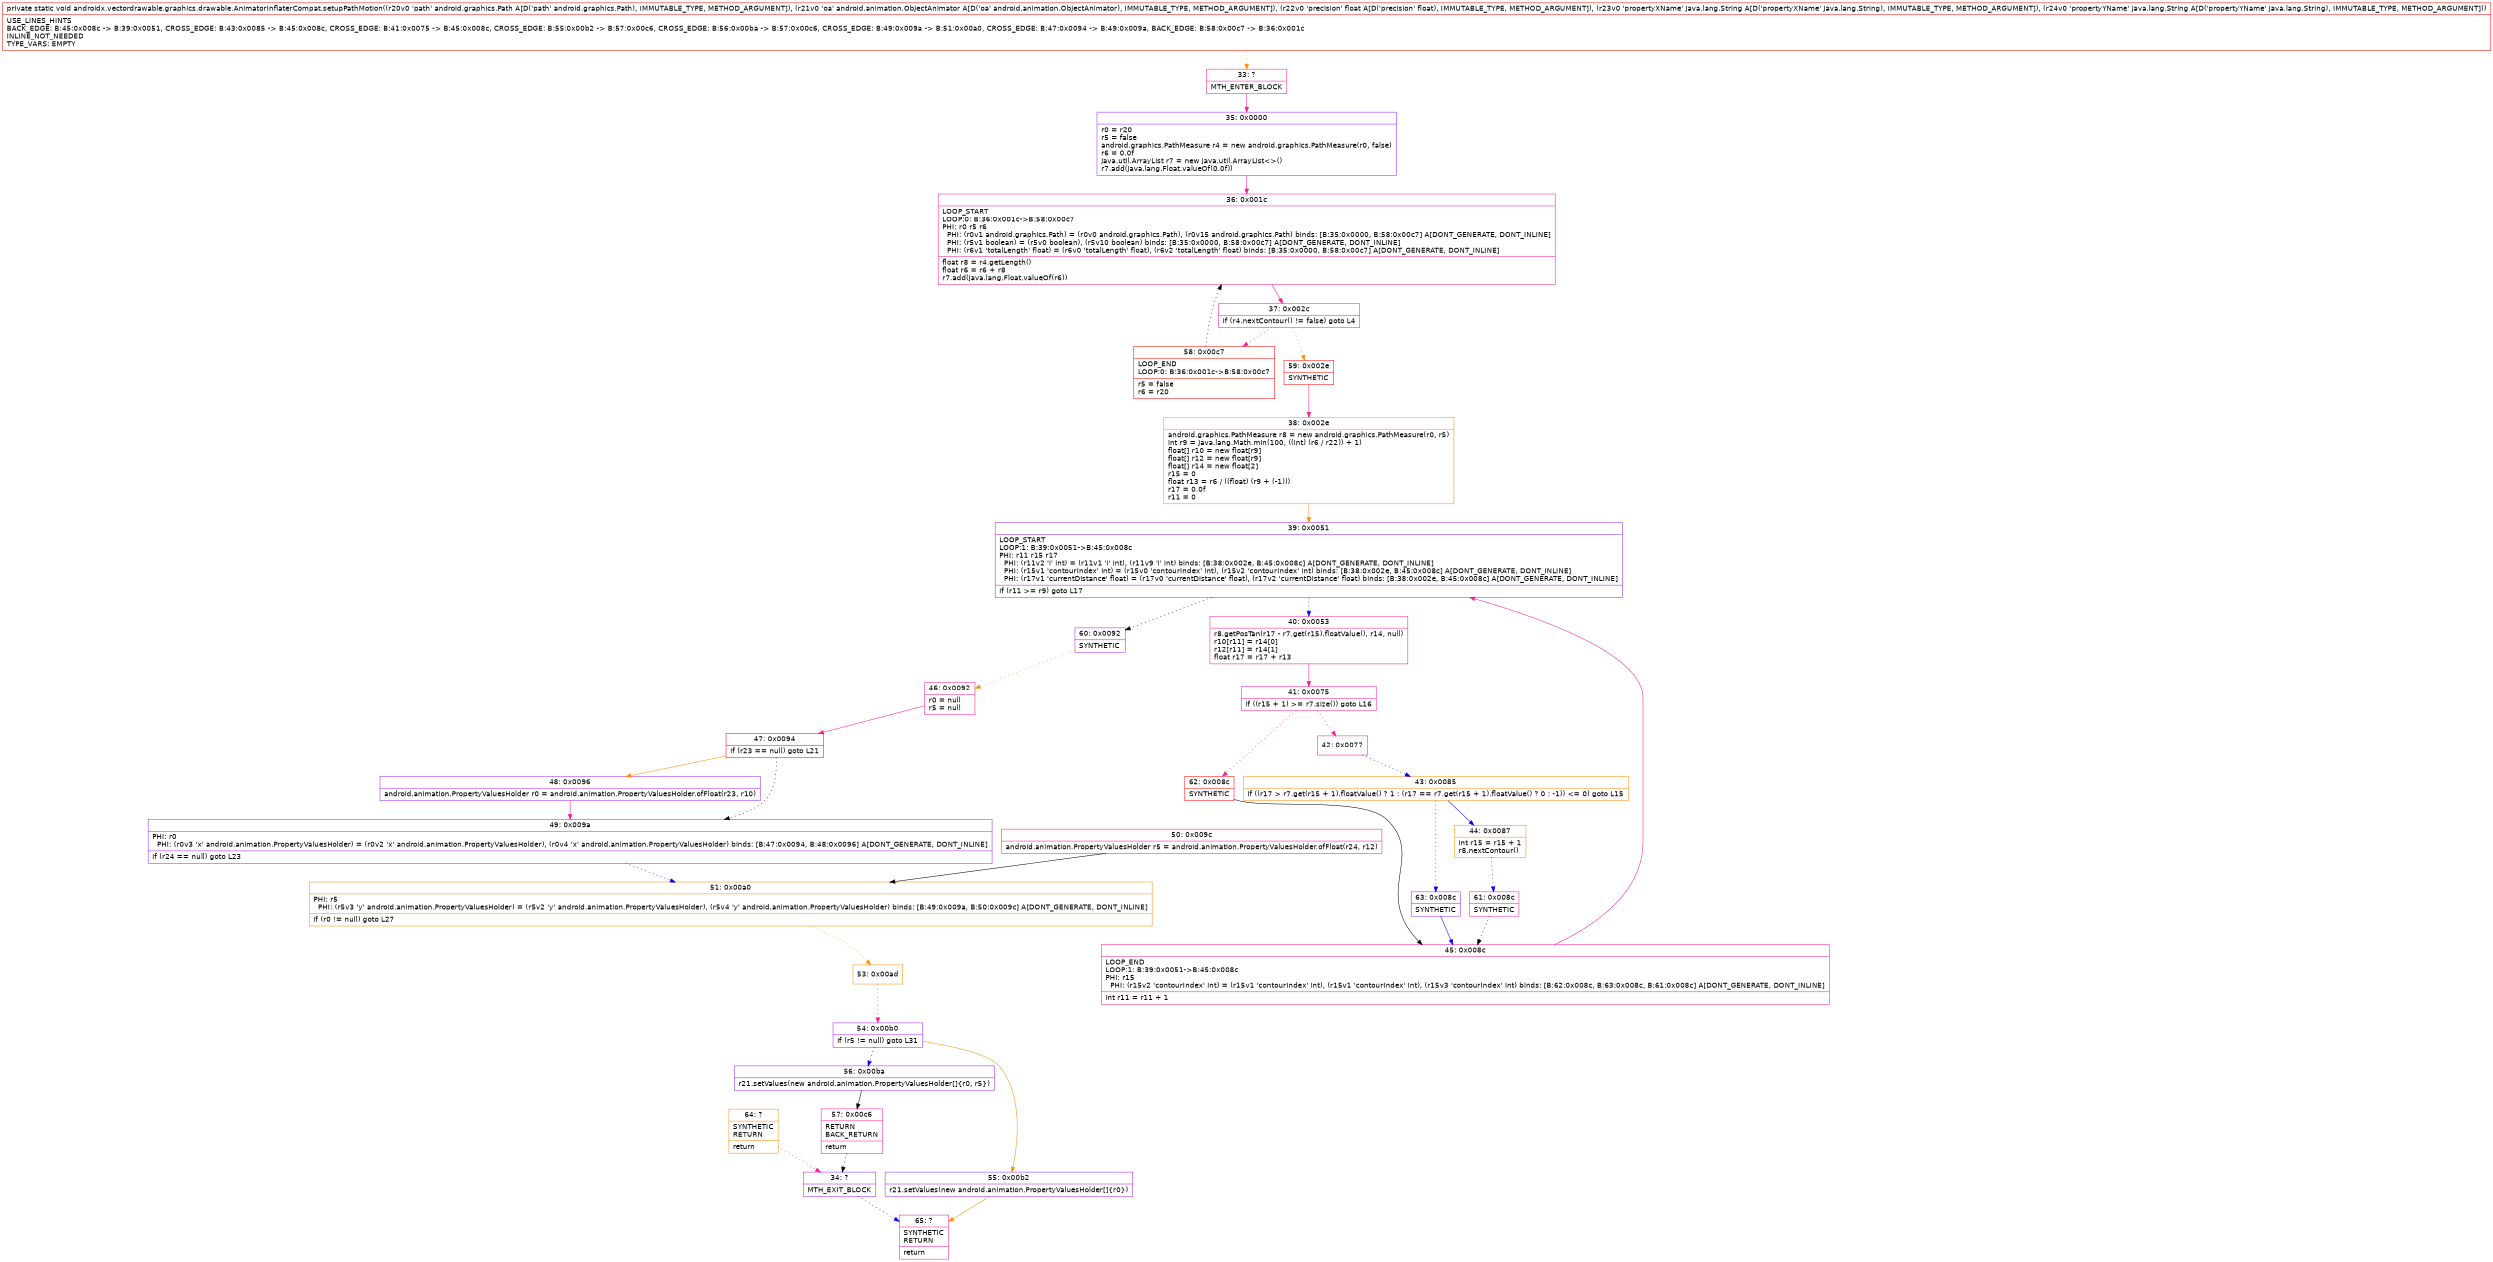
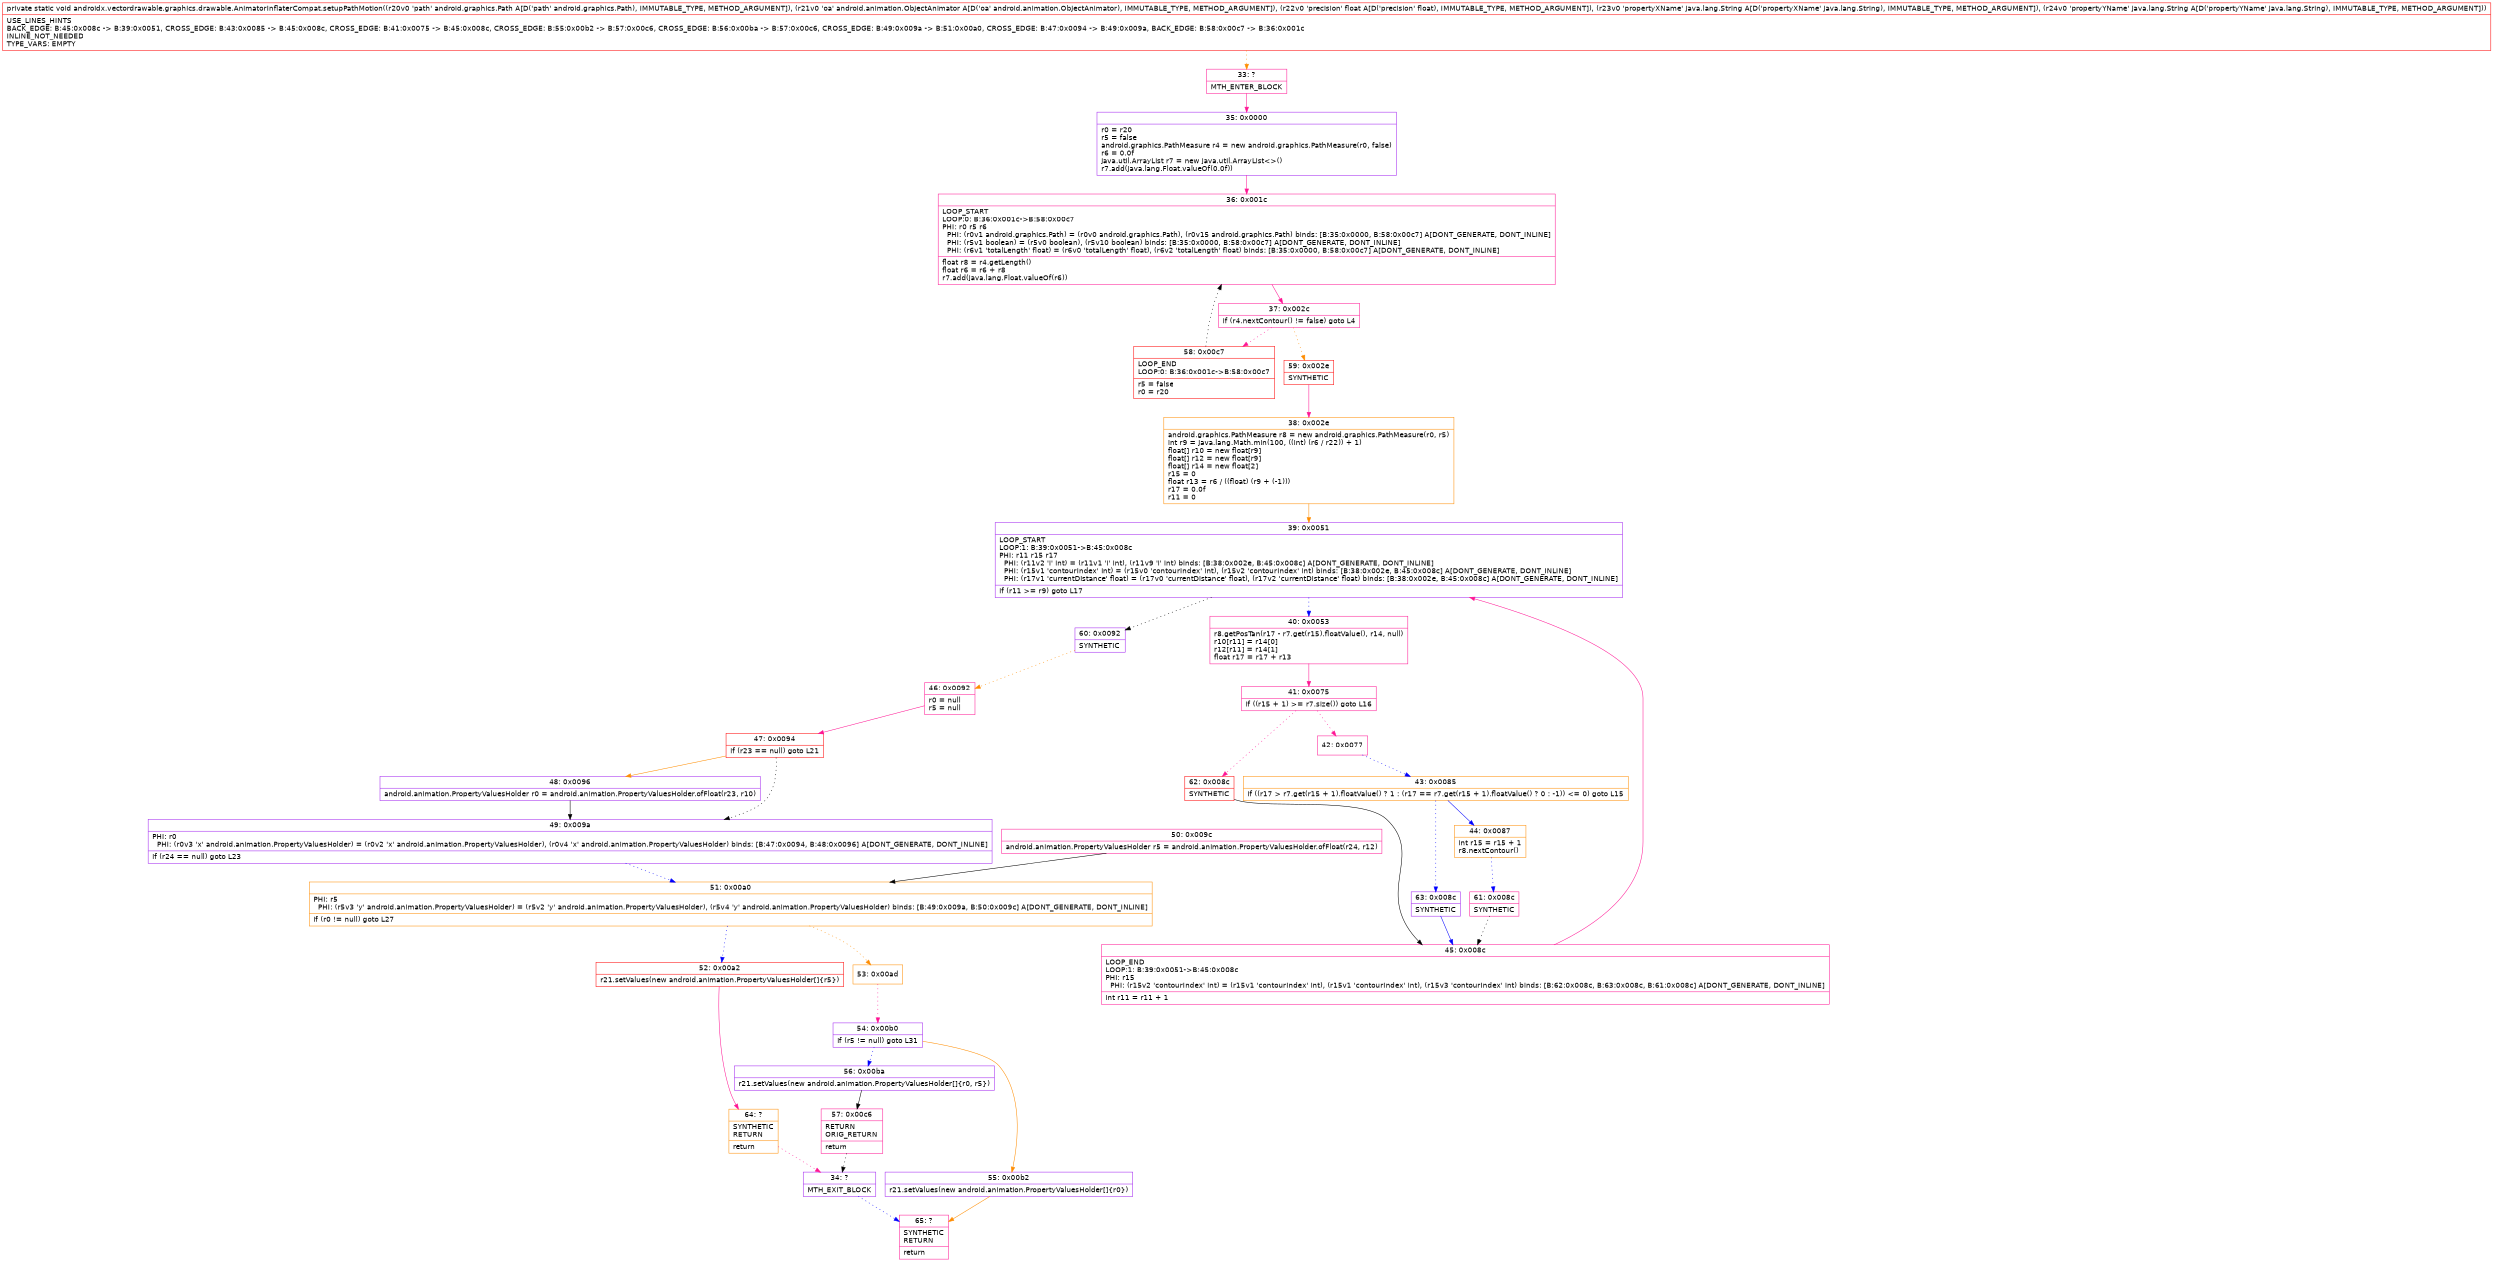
  digraph {
    fontname="DejaVu Sans"
    node [color=deeppink fontname="DejaVu Sans" shape=record]
    edge [color=deeppink fontname="DejaVu Sans" style=dotted]
    n1 [label="{33\:\ ?|MTH_ENTER_BLOCK\l}"]
    n2 [color=purple label="{35\:\ 0x0000|r0 = r20\lr5 = false\landroid.graphics.PathMeasure r4 = new android.graphics.PathMeasure(r0, false)\lr6 = 0.0f\ljava.util.ArrayList r7 = new java.util.ArrayList\<\>()\lr7.add(java.lang.Float.valueOf(0.0f))\l}"]
    n3 [label="{36\:\ 0x001c|LOOP_START\lLOOP:0: B:36:0x001c\-\>B:58:0x00c7\lPHI: r0 r5 r6 \l  PHI: (r0v1 android.graphics.Path) = (r0v0 android.graphics.Path), (r0v15 android.graphics.Path) binds: [B:35:0x0000, B:58:0x00c7] A[DONT_GENERATE, DONT_INLINE]\l  PHI: (r5v1 boolean) = (r5v0 boolean), (r5v10 boolean) binds: [B:35:0x0000, B:58:0x00c7] A[DONT_GENERATE, DONT_INLINE]\l  PHI: (r6v1 'totalLength' float) = (r6v0 'totalLength' float), (r6v2 'totalLength' float) binds: [B:35:0x0000, B:58:0x00c7] A[DONT_GENERATE, DONT_INLINE]\l|float r8 = r4.getLength()\lfloat r6 = r6 + r8\lr7.add(java.lang.Float.valueOf(r6))\l}"]
    n4 [label="{37\:\ 0x002c|if (r4.nextContour() != false) goto L4\l}"]
-   n5 [color=red label="{58\:\ 0x00c7|LOOP_END\lLOOP:0: B:36:0x001c\-\>B:58:0x00c7\l|r5 = false\lr6 = r20\l}"]
+   n5 [color=red label="{58\:\ 0x00c7|LOOP_END\lLOOP:0: B:36:0x001c\-\>B:58:0x00c7\l|r5 = false\lr0 = r20\l}"]
    n6 [color=red label="{59\:\ 0x002e|SYNTHETIC\l}"]
    n7 [color=darkorange label="{38\:\ 0x002e|android.graphics.PathMeasure r8 = new android.graphics.PathMeasure(r0, r5)\lint r9 = java.lang.Math.min(100, ((int) (r6 \/ r22)) + 1)\lfloat[] r10 = new float[r9]\lfloat[] r12 = new float[r9]\lfloat[] r14 = new float[2]\lr15 = 0\lfloat r13 = r6 \/ ((float) (r9 + (\-1)))\lr17 = 0.0f\lr11 = 0\l}"]
    n8 [color=purple label="{39\:\ 0x0051|LOOP_START\lLOOP:1: B:39:0x0051\-\>B:45:0x008c\lPHI: r11 r15 r17 \l  PHI: (r11v2 'i' int) = (r11v1 'i' int), (r11v9 'i' int) binds: [B:38:0x002e, B:45:0x008c] A[DONT_GENERATE, DONT_INLINE]\l  PHI: (r15v1 'contourIndex' int) = (r15v0 'contourIndex' int), (r15v2 'contourIndex' int) binds: [B:38:0x002e, B:45:0x008c] A[DONT_GENERATE, DONT_INLINE]\l  PHI: (r17v1 'currentDistance' float) = (r17v0 'currentDistance' float), (r17v2 'currentDistance' float) binds: [B:38:0x002e, B:45:0x008c] A[DONT_GENERATE, DONT_INLINE]\l|if (r11 \>= r9) goto L17\l}"]
    n9 [label="{40\:\ 0x0053|r8.getPosTan(r17 \- r7.get(r15).floatValue(), r14, null)\lr10[r11] = r14[0]\lr12[r11] = r14[1]\lfloat r17 = r17 + r13\l}"]
    n10 [color=purple label="{60\:\ 0x0092|SYNTHETIC\l}"]
    n11 [label="{41\:\ 0x0075|if ((r15 + 1) \>= r7.size()) goto L16\l}"]
    n12 [label="{46\:\ 0x0092|r0 = null\lr5 = null\l}"]
    n13 [label="{42\:\ 0x0077}"]
    n14 [color=red label="{62\:\ 0x008c|SYNTHETIC\l}"]
    n15 [color=darkorange label="{43\:\ 0x0085|if ((r17 \> r7.get(r15 + 1).floatValue() ? 1 : (r17 == r7.get(r15 + 1).floatValue() ? 0 : \-1)) \<= 0) goto L15\l}"]
    n16 [label="{45\:\ 0x008c|LOOP_END\lLOOP:1: B:39:0x0051\-\>B:45:0x008c\lPHI: r15 \l  PHI: (r15v2 'contourIndex' int) = (r15v1 'contourIndex' int), (r15v1 'contourIndex' int), (r15v3 'contourIndex' int) binds: [B:62:0x008c, B:63:0x008c, B:61:0x008c] A[DONT_GENERATE, DONT_INLINE]\l|int r11 = r11 + 1\l}"]
    n17 [color=darkorange label="{44\:\ 0x0087|int r15 = r15 + 1\lr8.nextContour()\l}"]
    n18 [color=purple label="{63\:\ 0x008c|SYNTHETIC\l}"]
    n19 [label="{61\:\ 0x008c|SYNTHETIC\l}"]
    n20 [color=red label="{47\:\ 0x0094|if (r23 == null) goto L21\l}"]
    n21 [color=purple label="{48\:\ 0x0096|android.animation.PropertyValuesHolder r0 = android.animation.PropertyValuesHolder.ofFloat(r23, r10)\l}"]
    n22 [color=purple label="{49\:\ 0x009a|PHI: r0 \l  PHI: (r0v3 'x' android.animation.PropertyValuesHolder) = (r0v2 'x' android.animation.PropertyValuesHolder), (r0v4 'x' android.animation.PropertyValuesHolder) binds: [B:47:0x0094, B:48:0x0096] A[DONT_GENERATE, DONT_INLINE]\l|if (r24 == null) goto L23\l}"]
    n23 [color=darkorange label="{51\:\ 0x00a0|PHI: r5 \l  PHI: (r5v3 'y' android.animation.PropertyValuesHolder) = (r5v2 'y' android.animation.PropertyValuesHolder), (r5v4 'y' android.animation.PropertyValuesHolder) binds: [B:49:0x009a, B:50:0x009c] A[DONT_GENERATE, DONT_INLINE]\l|if (r0 != null) goto L27\l}"]
    n24 [label="{50\:\ 0x009c|android.animation.PropertyValuesHolder r5 = android.animation.PropertyValuesHolder.ofFloat(r24, r12)\l}"]
+   n25 [color=red label="{52\:\ 0x00a2|r21.setValues(new android.animation.PropertyValuesHolder[]\{r5\})\l}"]
    n26 [color=darkorange label="{53\:\ 0x00ad}"]
    n27 [color=darkorange label="{64\:\ ?|SYNTHETIC\lRETURN\l|return\l}"]
    n28 [color=purple label="{54\:\ 0x00b0|if (r5 != null) goto L31\l}"]
    n29 [color=purple label="{34\:\ ?|MTH_EXIT_BLOCK\l}"]
    n30 [label="{65\:\ ?|SYNTHETIC\lRETURN\l|return\l}"]
    n31 [color=purple label="{55\:\ 0x00b2|r21.setValues(new android.animation.PropertyValuesHolder[]\{r0\})\l}"]
    n32 [color=purple label="{56\:\ 0x00ba|r21.setValues(new android.animation.PropertyValuesHolder[]\{r0, r5\})\l}"]
-   n33 [label="{57\:\ 0x00c6|RETURN\lBACK_RETURN\l|return\l}"]
+   n33 [label="{57\:\ 0x00c6|RETURN\lORIG_RETURN\l|return\l}"]
    n34 [color=red label="{private static void androidx.vectordrawable.graphics.drawable.AnimatorInflaterCompat.setupPathMotion((r20v0 'path' android.graphics.Path A[D('path' android.graphics.Path), IMMUTABLE_TYPE, METHOD_ARGUMENT]), (r21v0 'oa' android.animation.ObjectAnimator A[D('oa' android.animation.ObjectAnimator), IMMUTABLE_TYPE, METHOD_ARGUMENT]), (r22v0 'precision' float A[D('precision' float), IMMUTABLE_TYPE, METHOD_ARGUMENT]), (r23v0 'propertyXName' java.lang.String A[D('propertyXName' java.lang.String), IMMUTABLE_TYPE, METHOD_ARGUMENT]), (r24v0 'propertyYName' java.lang.String A[D('propertyYName' java.lang.String), IMMUTABLE_TYPE, METHOD_ARGUMENT]))  | USE_LINES_HINTS\lBACK_EDGE: B:45:0x008c \-\> B:39:0x0051, CROSS_EDGE: B:43:0x0085 \-\> B:45:0x008c, CROSS_EDGE: B:41:0x0075 \-\> B:45:0x008c, CROSS_EDGE: B:55:0x00b2 \-\> B:57:0x00c6, CROSS_EDGE: B:56:0x00ba \-\> B:57:0x00c6, CROSS_EDGE: B:49:0x009a \-\> B:51:0x00a0, CROSS_EDGE: B:47:0x0094 \-\> B:49:0x009a, BACK_EDGE: B:58:0x00c7 \-\> B:36:0x001c\lINLINE_NOT_NEEDED\lTYPE_VARS: EMPTY\l}"]
    n1 -> n2 [style=solid]
    n2 -> n3 [style=solid]
    n3 -> n4 [style=solid]
    n4 -> n5
    n4 -> n6 [color=darkorange]
    n5 -> n3 [color=black]
    n6 -> n7 [style=solid]
    n7 -> n8 [color=darkorange style=solid]
    n8 -> n9 [color=blue]
    n8 -> n10 [color=black]
    n9 -> n11 [style=solid]
    n10 -> n12 [color=darkorange]
    n11 -> n13
    n11 -> n14
    n12 -> n20 [style=solid]
    n13 -> n15 [color=blue]
    n14 -> n16 [color=black style=solid]
    n15 -> n17 [color=blue style=solid]
    n15 -> n18 [color=blue]
    n16 -> n8 [style=solid]
    n17 -> n19 [color=blue]
    n18 -> n16 [color=blue style=solid]
    n19 -> n16 [color=black]
    n20 -> n21 [color=darkorange style=solid]
    n20 -> n22 [color=black]
-   n21 -> n22 [style=solid]
+   n21 -> n22 [color=black style=solid]
    n22 -> n23 [color=blue]
+   n23 -> n25 [color=blue]
    n23 -> n26 [color=darkorange]
    n24 -> n23 [color=black style=solid]
+   n25 -> n27 [style=solid]
    n26 -> n28
    n27 -> n29
    n28 -> n31 [color=darkorange style=solid]
    n28 -> n32 [color=blue]
    n29 -> n30 [color=blue]
    n31 -> n30 [color=darkorange style=solid]
    n32 -> n33 [color=black style=solid]
    n33 -> n29 [color=black]
    n34 -> n1 [color=darkorange]
  }
